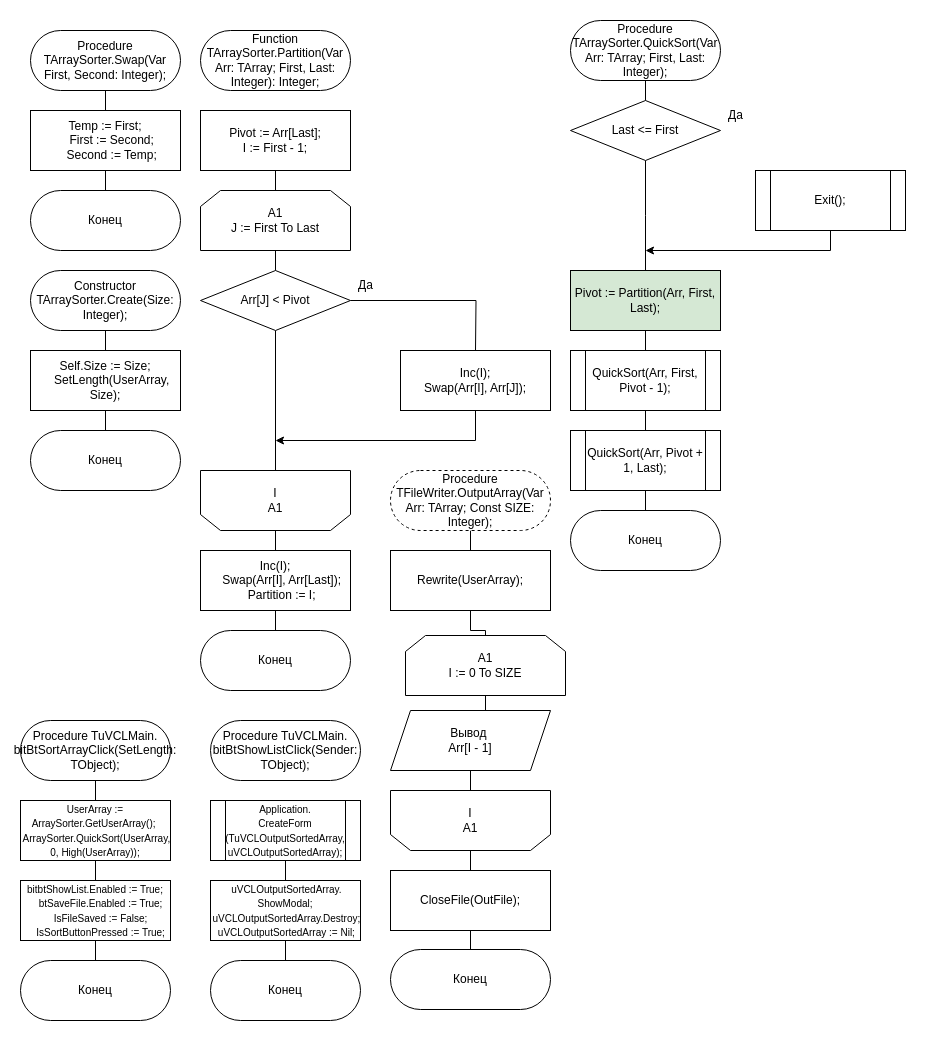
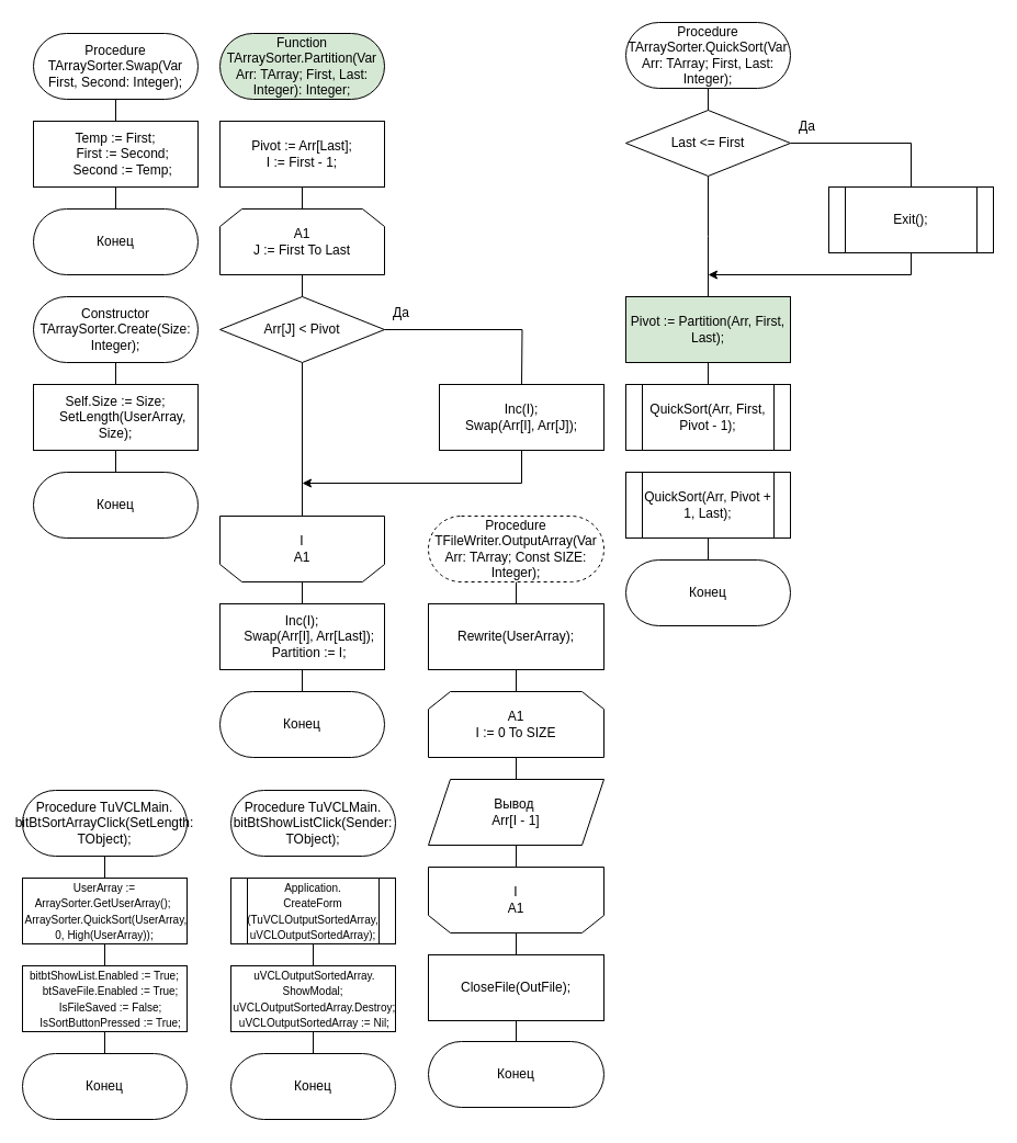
  <mxCell id="0" />
  <mxCell id="1" parent="0" />
  <mxCell id="2" style="edgeStyle=orthogonalEdgeStyle;rounded=0;orthogonalLoop=1;jettySize=auto;html=1;entryX=0.5;entryY=0;entryDx=0;entryDy=0;endArrow=none;endFill=0;" parent="1" source="3" target="5" edge="1"><mxGeometry relative="1" as="geometry" /></mxCell>
  <mxCell id="3" value="Procedure TArraySorter.Swap(Var First, Second: Integer);" style="rounded=1;whiteSpace=wrap;html=1;arcSize=50;" parent="1" vertex="1"><mxGeometry x="30" y="30" width="150" height="60" as="geometry" /></mxCell>
  <mxCell id="4" style="edgeStyle=orthogonalEdgeStyle;rounded=0;orthogonalLoop=1;jettySize=auto;html=1;entryX=0.5;entryY=0;entryDx=0;entryDy=0;endArrow=none;endFill=0;" parent="1" source="5" target="6" edge="1"><mxGeometry relative="1" as="geometry" /></mxCell>
  <mxCell id="5" value="&lt;div&gt;Temp := First;&lt;/div&gt;&lt;div&gt;&amp;nbsp; &amp;nbsp; First := Second;&lt;/div&gt;&lt;div&gt;&amp;nbsp; &amp;nbsp; Second := Temp;&lt;/div&gt;" style="rounded=0;whiteSpace=wrap;html=1;" parent="1" vertex="1"><mxGeometry x="30" y="110" width="150" height="60" as="geometry" /></mxCell>
  <mxCell id="6" value="Конец" style="rounded=1;whiteSpace=wrap;html=1;arcSize=50;" parent="1" vertex="1"><mxGeometry x="30" y="190" width="150" height="60" as="geometry" /></mxCell>
- <mxCell id="7" value="Function TArraySorter.Partition(Var Arr: TArray; First, Last: Integer): Integer;" style="rounded=1;whiteSpace=wrap;html=1;arcSize=50;" parent="1" vertex="1"><mxGeometry x="200" y="30" width="150" height="60" as="geometry" /></mxCell>
+ <mxCell id="7" value="Function TArraySorter.Partition(Var Arr: TArray; First, Last: Integer): Integer;" style="rounded=1;whiteSpace=wrap;html=1;arcSize=50;fillColor=#d5e8d4;" parent="1" vertex="1"><mxGeometry x="200" y="30" width="150" height="60" as="geometry" /></mxCell>
  <mxCell id="8" style="edgeStyle=orthogonalEdgeStyle;rounded=0;orthogonalLoop=1;jettySize=auto;html=1;entryX=0.5;entryY=0;entryDx=0;entryDy=0;endArrow=none;endFill=0;" parent="1" source="9" target="11" edge="1"><mxGeometry relative="1" as="geometry" /></mxCell>
  <mxCell id="9" value="Pivot := Arr[Last];&lt;br&gt;I := First - 1;" style="rounded=0;whiteSpace=wrap;html=1;" parent="1" vertex="1"><mxGeometry x="200" y="110" width="150" height="60" as="geometry" /></mxCell>
  <mxCell id="10" style="edgeStyle=orthogonalEdgeStyle;rounded=0;orthogonalLoop=1;jettySize=auto;html=1;entryX=0.5;entryY=0;entryDx=0;entryDy=0;endArrow=none;endFill=0;" parent="1" source="11" target="17" edge="1"><mxGeometry relative="1" as="geometry" /></mxCell>
  <mxCell id="11" value="A1&lt;br&gt;J := First To Last" style="shape=loopLimit;whiteSpace=wrap;html=1;" parent="1" vertex="1"><mxGeometry x="200" y="190" width="150" height="60" as="geometry" /></mxCell>
  <mxCell id="12" value="" style="shape=loopLimit;whiteSpace=wrap;html=1;rotation=-180;" parent="1" vertex="1"><mxGeometry x="200" y="470" width="150" height="60" as="geometry" /></mxCell>
  <mxCell id="13" style="edgeStyle=orthogonalEdgeStyle;rounded=0;orthogonalLoop=1;jettySize=auto;html=1;entryX=0.5;entryY=0;entryDx=0;entryDy=0;endArrow=none;endFill=0;" parent="1" source="14" target="22" edge="1"><mxGeometry relative="1" as="geometry" /></mxCell>
  <mxCell id="14" value="I&lt;br&gt;A1" style="text;html=1;strokeColor=none;fillColor=none;align=center;verticalAlign=middle;whiteSpace=wrap;rounded=0;" parent="1" vertex="1"><mxGeometry x="200" y="470" width="150" height="60" as="geometry" /></mxCell>
  <mxCell id="15" style="edgeStyle=orthogonalEdgeStyle;rounded=0;orthogonalLoop=1;jettySize=auto;html=1;entryX=0.5;entryY=0;entryDx=0;entryDy=0;endArrow=none;endFill=0;" parent="1" source="17" edge="1"><mxGeometry relative="1" as="geometry"><mxPoint x="475" y="350" as="targetPoint" /></mxGeometry></mxCell>
  <mxCell id="16" style="edgeStyle=orthogonalEdgeStyle;rounded=0;orthogonalLoop=1;jettySize=auto;html=1;exitX=0.5;exitY=1;exitDx=0;exitDy=0;entryX=0.5;entryY=0;entryDx=0;entryDy=0;endArrow=none;endFill=0;" parent="1" source="17" target="14" edge="1"><mxGeometry relative="1" as="geometry" /></mxCell>
  <mxCell id="17" value="Arr[J] &amp;lt; Pivot" style="rhombus;whiteSpace=wrap;html=1;" parent="1" vertex="1"><mxGeometry x="200" y="270" width="150" height="60" as="geometry" /></mxCell>
  <mxCell id="18" value="" style="endArrow=classic;html=1;rounded=0;exitX=0.5;exitY=1;exitDx=0;exitDy=0;" parent="1" edge="1"><mxGeometry width="50" height="50" relative="1" as="geometry"><mxPoint x="475" y="390" as="sourcePoint" /><mxPoint x="275" y="440" as="targetPoint" /><Array as="points"><mxPoint x="475" y="440" /></Array></mxGeometry></mxCell>
  <mxCell id="19" value="Да" style="text;html=1;align=center;verticalAlign=middle;resizable=0;points=[];autosize=1;strokeColor=none;fillColor=none;" parent="1" vertex="1"><mxGeometry x="345" y="270" width="40" height="30" as="geometry" /></mxCell>
  <mxCell id="20" value="&lt;div&gt;Inc(I);&lt;/div&gt;&lt;div&gt;Swap(Arr[I], Arr[J]);&lt;/div&gt;" style="rounded=0;whiteSpace=wrap;html=1;" parent="1" vertex="1"><mxGeometry x="400" y="350" width="150" height="60" as="geometry" /></mxCell>
  <mxCell id="21" style="edgeStyle=orthogonalEdgeStyle;rounded=0;orthogonalLoop=1;jettySize=auto;html=1;entryX=0.5;entryY=0;entryDx=0;entryDy=0;endArrow=none;endFill=0;" parent="1" source="22" target="23" edge="1"><mxGeometry relative="1" as="geometry" /></mxCell>
  <mxCell id="22" value="Inc(I);&#10;    Swap(Arr[I], Arr[Last]);&#10;    Partition := I;" style="rounded=0;whiteSpace=wrap;html=1;" parent="1" vertex="1"><mxGeometry x="200" y="550" width="150" height="60" as="geometry" /></mxCell>
  <mxCell id="23" value="Конец" style="rounded=1;whiteSpace=wrap;html=1;arcSize=50;" parent="1" vertex="1"><mxGeometry x="200" y="630" width="150" height="60" as="geometry" /></mxCell>
  <mxCell id="24" style="edgeStyle=orthogonalEdgeStyle;rounded=0;orthogonalLoop=1;jettySize=auto;html=1;entryX=0.5;entryY=0;entryDx=0;entryDy=0;endArrow=none;endFill=0;" parent="1" source="25" target="28" edge="1"><mxGeometry relative="1" as="geometry" /></mxCell>
  <mxCell id="25" value="Procedure TArraySorter.QuickSort(Var Arr: TArray; First, Last: Integer);" style="rounded=1;whiteSpace=wrap;html=1;arcSize=50;" parent="1" vertex="1"><mxGeometry x="570" y="20" width="150" height="60" as="geometry" /></mxCell>
+ <mxCell id="26" style="edgeStyle=orthogonalEdgeStyle;rounded=0;orthogonalLoop=1;jettySize=auto;html=1;entryX=0.5;entryY=0;entryDx=0;entryDy=0;endArrow=none;endFill=0;" parent="1" source="28" target="31" edge="1"><mxGeometry relative="1" as="geometry"><mxPoint x="845" y="180" as="targetPoint" /></mxGeometry></mxCell>
  <mxCell id="27" style="edgeStyle=orthogonalEdgeStyle;rounded=0;orthogonalLoop=1;jettySize=auto;html=1;exitX=0.5;exitY=1;exitDx=0;exitDy=0;endArrow=none;endFill=0;" parent="1" source="28" edge="1"><mxGeometry relative="1" as="geometry"><mxPoint x="645" y="270" as="targetPoint" /></mxGeometry></mxCell>
  <mxCell id="28" value="Last &amp;lt;= First" style="rhombus;whiteSpace=wrap;html=1;" parent="1" vertex="1"><mxGeometry x="570" y="100" width="150" height="60" as="geometry" /></mxCell>
  <mxCell id="29" value="" style="endArrow=classic;html=1;rounded=0;exitX=0.5;exitY=1;exitDx=0;exitDy=0;" parent="1" source="31" edge="1"><mxGeometry width="50" height="50" relative="1" as="geometry"><mxPoint x="845" y="220" as="sourcePoint" /><mxPoint x="645" y="250" as="targetPoint" /><Array as="points"><mxPoint x="830" y="250" /></Array></mxGeometry></mxCell>
  <mxCell id="30" value="Да" style="text;html=1;align=center;verticalAlign=middle;resizable=0;points=[];autosize=1;strokeColor=none;fillColor=none;" parent="1" vertex="1"><mxGeometry x="715" y="100" width="40" height="30" as="geometry" /></mxCell>
  <mxCell id="31" value="Exit();" style="shape=process;whiteSpace=wrap;html=1;backgroundOutline=1;" parent="1" vertex="1"><mxGeometry x="755" y="170" width="150" height="60" as="geometry" /></mxCell>
  <mxCell id="32" style="edgeStyle=orthogonalEdgeStyle;rounded=0;orthogonalLoop=1;jettySize=auto;html=1;entryX=0.5;entryY=0;entryDx=0;entryDy=0;endArrow=none;endFill=0;" parent="1" source="33" target="35" edge="1"><mxGeometry relative="1" as="geometry" /></mxCell>
  <mxCell id="33" value="Pivot := Partition(Arr, First, Last);" style="rounded=0;whiteSpace=wrap;html=1;fillColor=#d5e8d4;" parent="1" vertex="1"><mxGeometry x="570" y="270" width="150" height="60" as="geometry" /></mxCell>
- <mxCell id="34" style="edgeStyle=orthogonalEdgeStyle;rounded=0;orthogonalLoop=1;jettySize=auto;html=1;entryX=0.5;entryY=0;entryDx=0;entryDy=0;endArrow=none;endFill=0;" parent="1" source="35" target="37" edge="1"><mxGeometry relative="1" as="geometry" /></mxCell>
  <mxCell id="35" value="QuickSort(Arr, First, Pivot - 1);" style="shape=process;whiteSpace=wrap;html=1;backgroundOutline=1;" parent="1" vertex="1"><mxGeometry x="570" y="350" width="150" height="60" as="geometry" /></mxCell>
  <mxCell id="36" style="edgeStyle=orthogonalEdgeStyle;rounded=0;orthogonalLoop=1;jettySize=auto;html=1;entryX=0.5;entryY=0;entryDx=0;entryDy=0;endArrow=none;endFill=0;" parent="1" source="37" target="38" edge="1"><mxGeometry relative="1" as="geometry" /></mxCell>
  <mxCell id="37" value="QuickSort(Arr, Pivot + 1, Last);" style="shape=process;whiteSpace=wrap;html=1;backgroundOutline=1;" parent="1" vertex="1"><mxGeometry x="570" y="430" width="150" height="60" as="geometry" /></mxCell>
  <mxCell id="38" value="Конец" style="rounded=1;whiteSpace=wrap;html=1;arcSize=50;" parent="1" vertex="1"><mxGeometry x="570" y="510" width="150" height="60" as="geometry" /></mxCell>
  <mxCell id="39" style="edgeStyle=orthogonalEdgeStyle;rounded=0;orthogonalLoop=1;jettySize=auto;html=1;entryX=0.5;entryY=0;entryDx=0;entryDy=0;endArrow=none;endFill=0;" parent="1" source="40" target="42" edge="1"><mxGeometry relative="1" as="geometry" /></mxCell>
  <mxCell id="40" value="Constructor TArraySorter.Create(Size: Integer);" style="rounded=1;whiteSpace=wrap;html=1;arcSize=50;" parent="1" vertex="1"><mxGeometry x="30" y="270" width="150" height="60" as="geometry" /></mxCell>
  <mxCell id="41" style="edgeStyle=orthogonalEdgeStyle;rounded=0;orthogonalLoop=1;jettySize=auto;html=1;entryX=0.5;entryY=0;entryDx=0;entryDy=0;endArrow=none;endFill=0;" parent="1" source="42" target="43" edge="1"><mxGeometry relative="1" as="geometry" /></mxCell>
  <mxCell id="42" value="&lt;div&gt;Self.Size := Size;&lt;/div&gt;&lt;div&gt;&amp;nbsp; &amp;nbsp; SetLength(UserArray, Size);&lt;/div&gt;" style="rounded=0;whiteSpace=wrap;html=1;" parent="1" vertex="1"><mxGeometry x="30" y="350" width="150" height="60" as="geometry" /></mxCell>
  <mxCell id="43" value="Конец" style="rounded=1;whiteSpace=wrap;html=1;arcSize=50;" parent="1" vertex="1"><mxGeometry x="30" y="430" width="150" height="60" as="geometry" /></mxCell>
  <mxCell id="44" style="edgeStyle=orthogonalEdgeStyle;rounded=0;orthogonalLoop=1;jettySize=auto;html=1;entryX=0.5;entryY=0;entryDx=0;entryDy=0;endArrow=none;endFill=0;" parent="1" source="45" target="47" edge="1"><mxGeometry relative="1" as="geometry" /></mxCell>
  <mxCell id="45" value="Procedure TuVCLMain.&lt;br&gt;bitBtSortArrayClick(SetLength: TObject);" style="rounded=1;whiteSpace=wrap;html=1;arcSize=50;" parent="1" vertex="1"><mxGeometry x="20" y="720" width="150" height="60" as="geometry" /></mxCell>
  <mxCell id="46" style="edgeStyle=orthogonalEdgeStyle;rounded=0;orthogonalLoop=1;jettySize=auto;html=1;entryX=0.5;entryY=0;entryDx=0;entryDy=0;endArrow=none;endFill=0;" parent="1" source="47" target="49" edge="1"><mxGeometry relative="1" as="geometry" /></mxCell>
  <mxCell id="47" value="&lt;div&gt;&lt;font style=&quot;font-size: 10px;&quot;&gt;UserArray := ArraySorter.GetUserArray();&lt;span style=&quot;background-color: initial;&quot;&gt;&amp;nbsp; &amp;nbsp;ArraySorter.QuickSort(UserArray, 0, High(UserArray));&lt;/span&gt;&lt;/font&gt;&lt;/div&gt;" style="rounded=0;whiteSpace=wrap;html=1;" parent="1" vertex="1"><mxGeometry x="20" y="800" width="150" height="60" as="geometry" /></mxCell>
  <mxCell id="48" style="edgeStyle=orthogonalEdgeStyle;rounded=0;orthogonalLoop=1;jettySize=auto;html=1;entryX=0.5;entryY=0;entryDx=0;entryDy=0;endArrow=none;endFill=0;" parent="1" source="49" target="50" edge="1"><mxGeometry relative="1" as="geometry" /></mxCell>
  <mxCell id="49" value="&lt;div&gt;&lt;font style=&quot;font-size: 10px;&quot;&gt;bitbtShowList.Enabled := True;&lt;/font&gt;&lt;/div&gt;&lt;div&gt;&lt;span style=&quot;font-size: 10px;&quot;&gt;&amp;nbsp; &amp;nbsp; btSaveFile.Enabled := True;&lt;/span&gt;&lt;/div&gt;&lt;div&gt;&lt;span style=&quot;font-size: 10px;&quot;&gt;&amp;nbsp; &amp;nbsp; IsFileSaved := False;&lt;/span&gt;&lt;/div&gt;&lt;div&gt;&lt;span style=&quot;font-size: 10px;&quot;&gt;&amp;nbsp; &amp;nbsp; IsSortButtonPressed := True;&lt;/span&gt;&lt;/div&gt;" style="rounded=0;whiteSpace=wrap;html=1;" parent="1" vertex="1"><mxGeometry x="20" y="880" width="150" height="60" as="geometry" /></mxCell>
  <mxCell id="50" value="Конец" style="rounded=1;whiteSpace=wrap;html=1;arcSize=50;" parent="1" vertex="1"><mxGeometry x="20" y="960" width="150" height="60" as="geometry" /></mxCell>
  <mxCell id="51" value="Procedure TuVCLMain.&lt;br&gt;bitBtShowListClick(Sender: TObject);" style="rounded=1;whiteSpace=wrap;html=1;arcSize=50;" parent="1" vertex="1"><mxGeometry x="210" y="720" width="150" height="60" as="geometry" /></mxCell>
  <mxCell id="52" style="edgeStyle=orthogonalEdgeStyle;rounded=0;orthogonalLoop=1;jettySize=auto;html=1;entryX=0.5;entryY=0;entryDx=0;entryDy=0;endArrow=none;endFill=0;" parent="1" source="53" target="56" edge="1"><mxGeometry relative="1" as="geometry" /></mxCell>
  <mxCell id="53" value="&lt;div&gt;&lt;font style=&quot;font-size: 10px;&quot;&gt;&lt;span style=&quot;background-color: initial;&quot;&gt;&amp;nbsp;uVCLOutputSortedArray.&lt;/span&gt;&lt;/font&gt;&lt;/div&gt;&lt;div&gt;&lt;font style=&quot;font-size: 10px;&quot;&gt;&lt;span style=&quot;background-color: initial;&quot;&gt;ShowModal;&lt;/span&gt;&lt;br&gt;&lt;/font&gt;&lt;/div&gt;&lt;div&gt;&lt;font style=&quot;font-size: 10px;&quot;&gt;&amp;nbsp;uVCLOutputSortedArray.Destroy;&lt;/font&gt;&lt;/div&gt;&lt;div&gt;&lt;font style=&quot;font-size: 10px;&quot;&gt;&amp;nbsp;uVCLOutputSortedArray := Nil;&lt;/font&gt;&lt;/div&gt;" style="rounded=0;whiteSpace=wrap;html=1;" parent="1" vertex="1"><mxGeometry x="210" y="880" width="150" height="60" as="geometry" /></mxCell>
  <mxCell id="54" style="edgeStyle=orthogonalEdgeStyle;rounded=0;orthogonalLoop=1;jettySize=auto;html=1;entryX=0.5;entryY=0;entryDx=0;entryDy=0;endArrow=none;endFill=0;" parent="1" source="55" target="53" edge="1"><mxGeometry relative="1" as="geometry" /></mxCell>
  <mxCell id="55" value="&lt;font style=&quot;font-size: 10px;&quot;&gt;Application.&lt;br&gt;CreateForm&lt;br&gt;(TuVCLOutputSortedArray, uVCLOutputSortedArray);&lt;/font&gt;" style="shape=process;whiteSpace=wrap;html=1;backgroundOutline=1;" parent="1" vertex="1"><mxGeometry x="210" y="800" width="150" height="60" as="geometry" /></mxCell>
  <mxCell id="56" value="Конец" style="rounded=1;whiteSpace=wrap;html=1;arcSize=50;" parent="1" vertex="1"><mxGeometry x="210" y="960" width="150" height="60" as="geometry" /></mxCell>
  <mxCell id="57" style="edgeStyle=orthogonalEdgeStyle;rounded=0;orthogonalLoop=1;jettySize=auto;html=1;entryX=0.5;entryY=0;entryDx=0;entryDy=0;endArrow=none;endFill=0;" parent="1" source="58" edge="1"><mxGeometry relative="1" as="geometry"><mxPoint x="470" y="550" as="targetPoint" /></mxGeometry></mxCell>
  <mxCell id="58" value="Procedure TFileWriter.OutputArray(Var Arr: TArray; Const SIZE: Integer);" style="rounded=1;whiteSpace=wrap;html=1;arcSize=50;dashed=1;" parent="1" vertex="1"><mxGeometry x="390" y="470" width="160" height="60" as="geometry" /></mxCell>
  <mxCell id="59" value="Конец" style="rounded=1;whiteSpace=wrap;html=1;arcSize=50;" parent="1" vertex="1"><mxGeometry x="390" y="949" width="160" height="60" as="geometry" /></mxCell>
  <mxCell id="60" style="edgeStyle=orthogonalEdgeStyle;rounded=0;orthogonalLoop=1;jettySize=auto;html=1;entryX=0.5;entryY=0;entryDx=0;entryDy=0;endArrow=none;endFill=0;" parent="1" source="61" target="66" edge="1"><mxGeometry relative="1" as="geometry" /></mxCell>
  <mxCell id="61" value="Rewrite(UserArray);" style="rounded=0;whiteSpace=wrap;html=1;" parent="1" vertex="1"><mxGeometry x="390" y="550" width="160" height="60" as="geometry" /></mxCell>
  <mxCell id="62" value="CloseFile(OutFile);" style="rounded=0;whiteSpace=wrap;html=1;" parent="1" vertex="1"><mxGeometry x="390" y="870" width="160" height="60" as="geometry" /></mxCell>
  <mxCell id="63" style="edgeStyle=orthogonalEdgeStyle;rounded=0;orthogonalLoop=1;jettySize=auto;html=1;entryX=0.5;entryY=0;entryDx=0;entryDy=0;endArrow=none;endFill=0;" parent="1" target="59" edge="1"><mxGeometry relative="1" as="geometry"><mxPoint x="470" y="930" as="sourcePoint" /></mxGeometry></mxCell>
  <mxCell id="64" style="edgeStyle=orthogonalEdgeStyle;rounded=0;orthogonalLoop=1;jettySize=auto;html=1;entryX=0.5;entryY=0;entryDx=0;entryDy=0;endArrow=none;endFill=0;" parent="1" edge="1"><mxGeometry relative="1" as="geometry"><mxPoint x="470" y="870" as="targetPoint" /><mxPoint x="470" y="850" as="sourcePoint" /></mxGeometry></mxCell>
  <mxCell id="65" style="edgeStyle=orthogonalEdgeStyle;rounded=0;orthogonalLoop=1;jettySize=auto;html=1;entryX=0.5;entryY=0;entryDx=0;entryDy=0;endArrow=none;endFill=0;" parent="1" source="66" edge="1"><mxGeometry relative="1" as="geometry"><mxPoint x="470" y="710" as="targetPoint" /></mxGeometry></mxCell>
- <mxCell id="66" value="A1&lt;br&gt;I := 0 To&amp;nbsp;SIZE" style="shape=loopLimit;whiteSpace=wrap;html=1;" parent="1" vertex="1"><mxGeometry x="405" y="635" width="160" height="60" as="geometry" /></mxCell>
+ <mxCell id="66" value="A1&lt;br&gt;I := 0 To&amp;nbsp;SIZE" style="shape=loopLimit;whiteSpace=wrap;html=1;" parent="1" vertex="1"><mxGeometry x="390" y="630" width="160" height="60" as="geometry" /></mxCell>
  <mxCell id="67" value="" style="shape=loopLimit;whiteSpace=wrap;html=1;rotation=-180;" parent="1" vertex="1"><mxGeometry x="390" y="790" width="160" height="60" as="geometry" /></mxCell>
  <mxCell id="68" value="I&lt;br&gt;A1" style="text;html=1;strokeColor=none;fillColor=none;align=center;verticalAlign=middle;whiteSpace=wrap;rounded=0;" parent="1" vertex="1"><mxGeometry x="390" y="790" width="160" height="60" as="geometry" /></mxCell>
  <mxCell id="69" style="edgeStyle=orthogonalEdgeStyle;rounded=0;orthogonalLoop=1;jettySize=auto;html=1;entryX=0.5;entryY=0;entryDx=0;entryDy=0;endArrow=none;endFill=0;" parent="1" source="70" target="68" edge="1"><mxGeometry relative="1" as="geometry" /></mxCell>
  <mxCell id="70" value="Вывод&amp;nbsp;&lt;br&gt;Arr[I - 1]" style="shape=parallelogram;perimeter=parallelogramPerimeter;whiteSpace=wrap;html=1;fixedSize=1;" parent="1" vertex="1"><mxGeometry x="390" y="710" width="160" height="60" as="geometry" /></mxCell>
